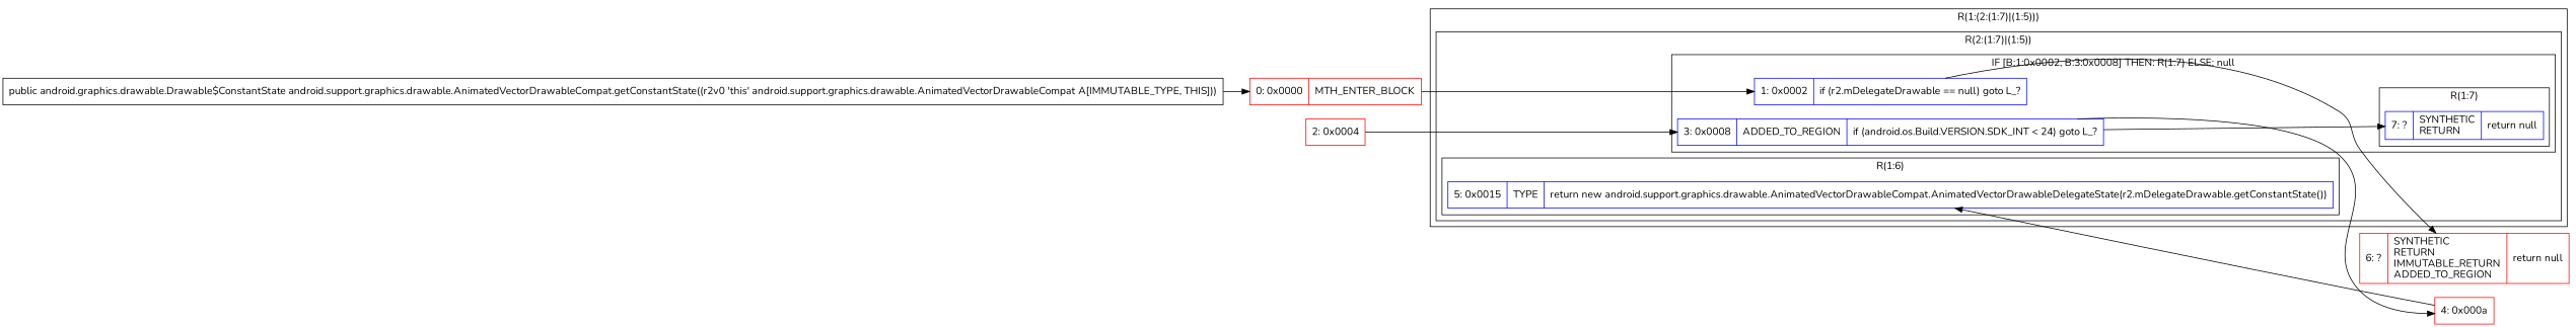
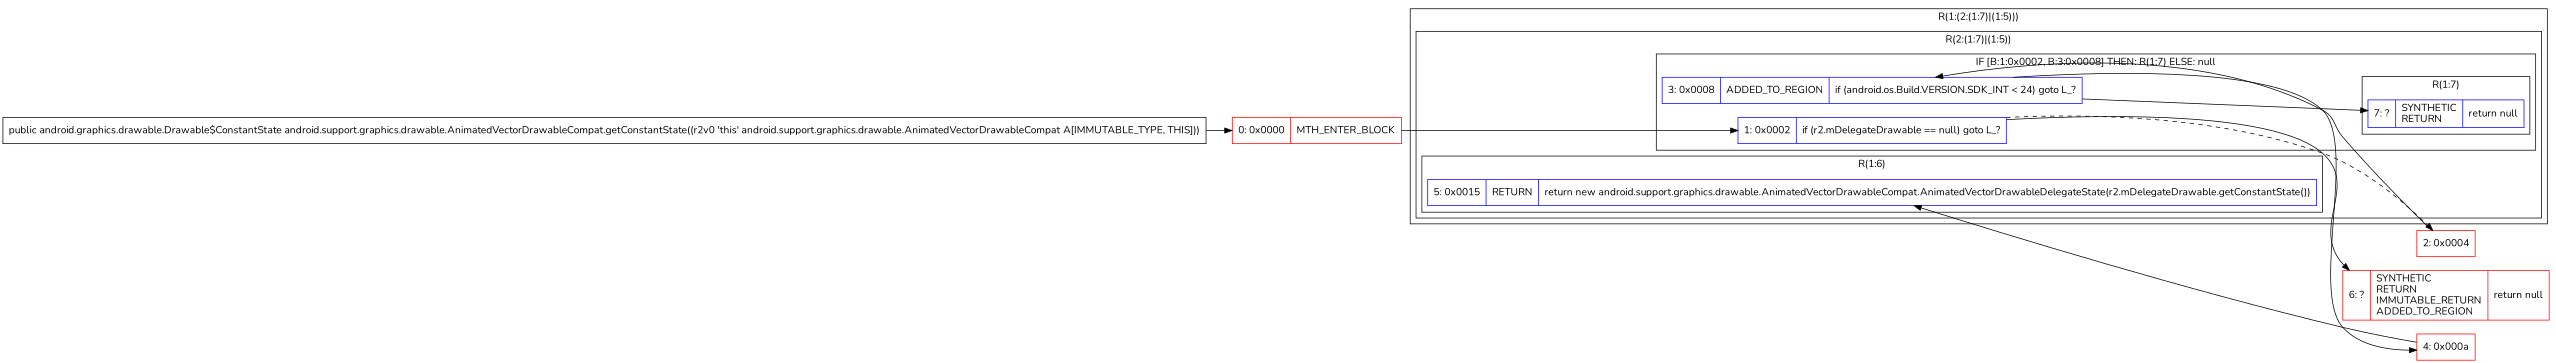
  digraph {
    fontname=Nunito
    rankdir=LR
    node [color=blue fontname=Nunito shape=record]
    edge [fontname=Nunito]
    n1 [label="{7\:\ ?|SYNTHETIC\lRETURN\l|return null\l}"]
    n2 [label="{1\:\ 0x0002|if (r2.mDelegateDrawable == null) goto L_?\l}"]
    n3 [label="{3\:\ 0x0008|ADDED_TO_REGION\l|if (android.os.Build.VERSION.SDK_INT \< 24) goto L_?\l}"]
-   n4 [label="{5\:\ 0x0015|TYPE\l|return new android.support.graphics.drawable.AnimatedVectorDrawableCompat.AnimatedVectorDrawableDelegateState(r2.mDelegateDrawable.getConstantState())\l}"]
+   n4 [label="{5\:\ 0x0015|RETURN\l|return new android.support.graphics.drawable.AnimatedVectorDrawableCompat.AnimatedVectorDrawableDelegateState(r2.mDelegateDrawable.getConstantState())\l}"]
    n5 [color=red label="{2\:\ 0x0004}"]
    n6 [color=red label="{6\:\ ?|SYNTHETIC\lRETURN\lIMMUTABLE_RETURN\lADDED_TO_REGION\l|return null\l}"]
    n7 [color=red label="{4\:\ 0x000a}"]
    n8 [color=red label="{0\:\ 0x0000|MTH_ENTER_BLOCK\l}"]
    n9 [label="{public android.graphics.drawable.Drawable$ConstantState android.support.graphics.drawable.AnimatedVectorDrawableCompat.getConstantState((r2v0 'this' android.support.graphics.drawable.AnimatedVectorDrawableCompat A[IMMUTABLE_TYPE, THIS])) }" color=""]
    subgraph cluster_1 {
      label="R(1:(2:(1:7)|(1:5)))"
      subgraph cluster_2 {
        label="R(2:(1:7)|(1:5))"
        subgraph cluster_3 {
          label="IF [B:1:0x0002, B:3:0x0008] THEN: R(1:7) ELSE: null"
          n2
          n3
          subgraph cluster_4 {
            label="R(1:7)"
            n1
          }
        }
        subgraph cluster_5 {
          label="R(1:6)"
          n4
        }
      }
    }
+   n2 -> n5 [style=dashed]
    n2 -> n6
    n3 -> n1
    n3 -> n7 [style=solid]
    n5 -> n3
    n7 -> n4
    n8 -> n2
    n9 -> n8
  }
